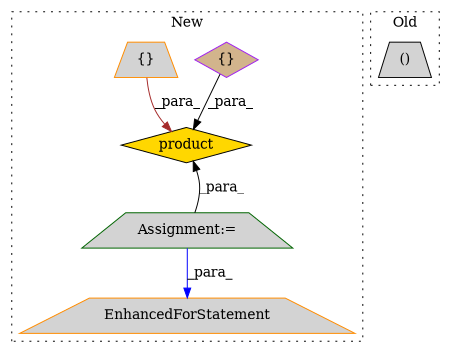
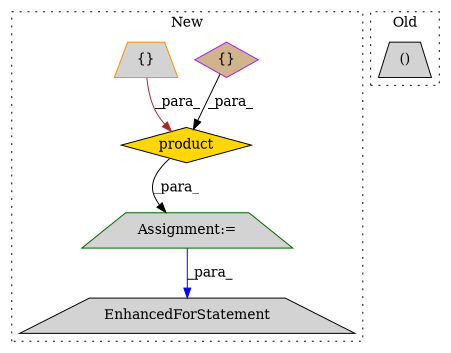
  digraph {
    node [a=4 color=black fillcolor=lightgrey l="1,1" s="11918,12133" shape=trapezium style=filled]
    edge [color=black]
    n1 [a=32 fillcolor=gold l="8,1" label=product s="12059,12132" shape=diamond]
    n2 [color=purple fillcolor=tan label="{}" s="12120,12131" shape=diamond]
    n3 [a=7 color=darkgreen l="119,2" label="Assignment:="]
    n4 [color=darkorange label="{}" s="12098,12109"]
-   n5 [a=70 color=darkorange l="119,2" label=EnhancedForStatement]
+   n5 [a=70 l="119,2" label=EnhancedForStatement]
    n6 [a=106 l=62 label="()" s=11813]
    subgraph cluster_1 {
      label=New
      style=dotted
      n1
      n2
      n3
      n4
      n5
    }
    subgraph cluster_2 {
      label=Old
      style=dotted
      n6
    }
-   n3 -> n1 [label=_para_]
+   n1 -> n3 [label=_para_]
    n2 -> n1 [label=_para_]
    n3 -> n5 [color=blue label=_para_]
    n4 -> n1 [color=brown label=_para_]
  }
